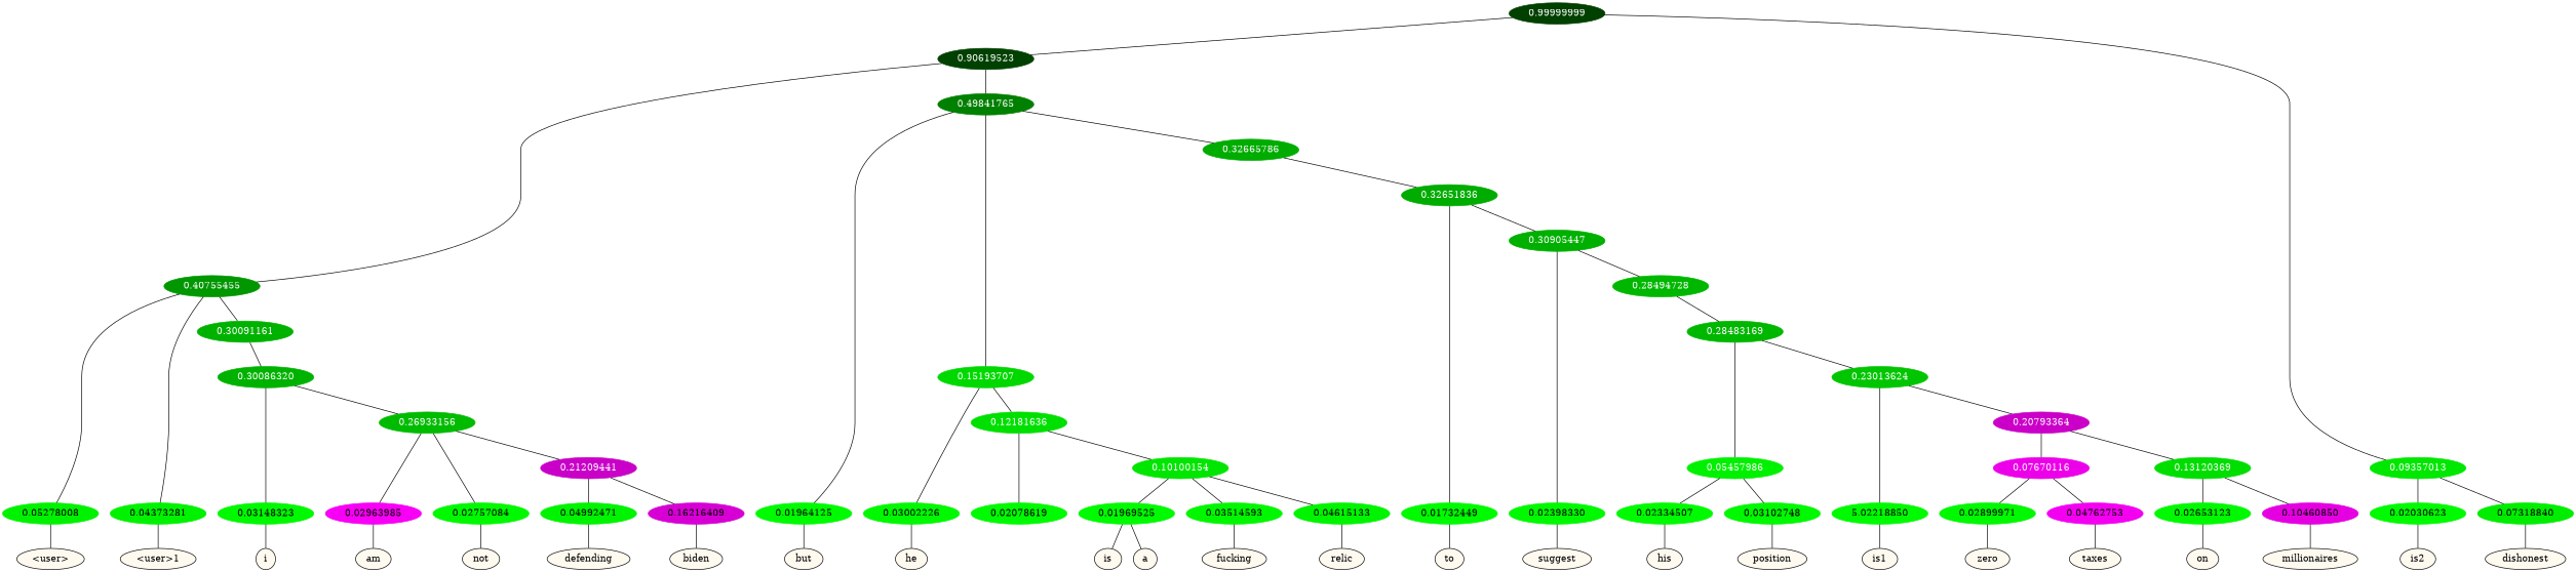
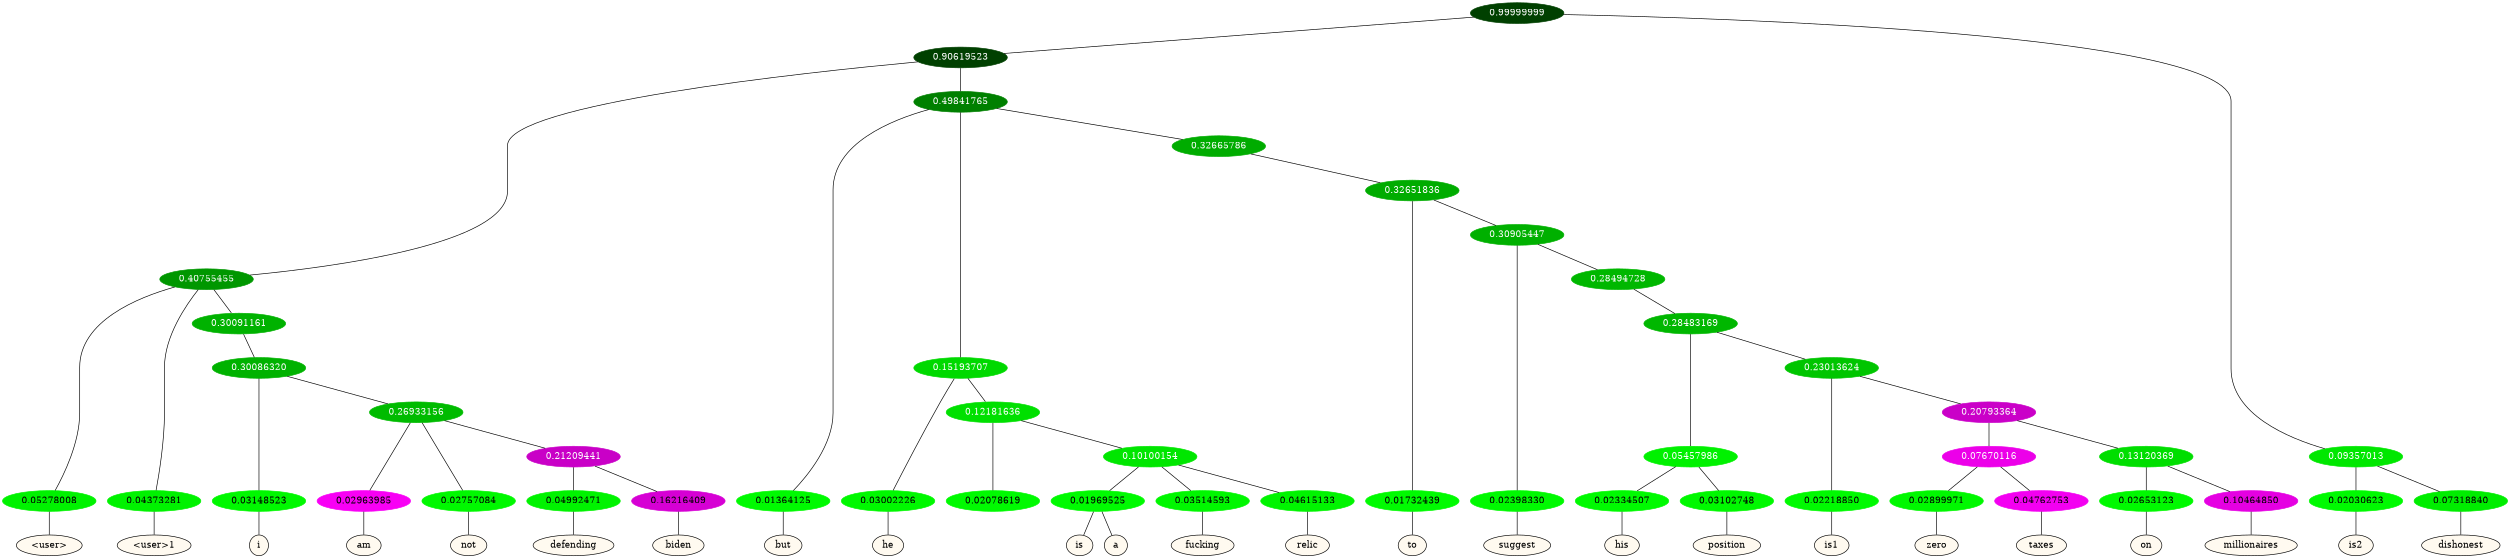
  graph {
    node [color=black format=png nodesep=0.001 ordering=out overlap_scaling=0.01 ranksep=0.001 style=filled]
    n1 [fillcolor=floralwhite height=0.15 label="\<user\>" style="filled,solid" width=0.15]
    n2 [fillcolor=floralwhite height=0.15 label="\<user\>1" style="filled,solid" width=0.15]
    n3 [fillcolor=floralwhite height=0.15 label=i style="filled,solid" width=0.15]
    n4 [fillcolor=floralwhite height=0.15 label=am style="filled,solid" width=0.15]
    n5 [fillcolor=floralwhite height=0.15 label=not style="filled,solid" width=0.15]
    n6 [fillcolor=floralwhite height=0.15 label=defending style="filled,solid" width=0.15]
    n7 [fillcolor=floralwhite height=0.15 label=biden style="filled,solid" width=0.15]
    n8 [fillcolor=floralwhite height=0.15 label=he style="filled,solid" width=0.15]
    n9 [fillcolor=floralwhite height=0.15 label=is style="filled,solid" width=0.15]
    n10 [fillcolor=floralwhite height=0.15 label=a style="filled,solid" width=0.15]
    n11 [fillcolor=floralwhite height=0.15 label=fucking style="filled,solid" width=0.15]
    n12 [fillcolor=floralwhite height=0.15 label=relic style="filled,solid" width=0.15]
    n13 [fillcolor=floralwhite height=0.15 label=but style="filled,solid" width=0.15]
    n14 [fillcolor=floralwhite height=0.15 label=to style="filled,solid" width=0.15]
    n15 [fillcolor=floralwhite height=0.15 label=suggest style="filled,solid" width=0.15]
    n16 [fillcolor=floralwhite height=0.15 label=his style="filled,solid" width=0.15]
    n17 [fillcolor=floralwhite height=0.15 label=position style="filled,solid" width=0.15]
    n18 [fillcolor=floralwhite height=0.15 label=is1 style="filled,solid" width=0.15]
    n19 [fillcolor=floralwhite height=0.15 label=zero style="filled,solid" width=0.15]
    n20 [fillcolor=floralwhite height=0.15 label=taxes style="filled,solid" width=0.15]
    n21 [fillcolor=floralwhite height=0.15 label=on style="filled,solid" width=0.15]
    n22 [fillcolor=floralwhite height=0.15 label=millionaires style="filled,solid" width=0.15]
    n23 [fillcolor=floralwhite height=0.15 label=is2 style="filled,solid" width=0.15]
    n24 [fillcolor=floralwhite height=0.15 label=dishonest style="filled,solid" width=0.15]
    n25 [color="0.334 1.000 0.947" fontcolor=black height=0.15 label=0.05278008 width=0.15]
    n26 [color="0.334 1.000 0.946" fontcolor=black height=0.15 label=0.04373281 width=0.15]
-   n27 [color="0.334 1.000 0.969" fontcolor=black height=0.15 label=0.03148323 width=0.15]
+   n27 [color="0.334 1.000 0.969" fontcolor=black height=0.15 label=0.03148523 width=0.15]
    n28 [color="0.835 1.000 0.970" fontcolor=black height=0.15 label=0.02963985 width=0.15]
    n29 [color="0.334 1.000 0.972" fontcolor=black height=0.15 label=0.02757084 width=0.15]
    n30 [color="0.334 1.000 0.950" fontcolor=black height=0.15 label=0.04992471 width=0.15]
    n31 [color="0.835 1.000 0.838" fontcolor=black height=0.15 label=0.16216409 width=0.15]
    n32 [color="0.334 1.000 0.970" fontcolor=black height=0.15 label=0.03002226 width=0.15]
    n33 [color="0.334 1.000 0.979" fontcolor=black height=0.15 label=0.02078619 width=0.15]
    n34 [color="0.334 1.000 0.980" fontcolor=black height=0.15 label=0.01969525 width=0.15]
    n35 [color="0.334 1.000 0.965" fontcolor=black height=0.15 label=0.03514593 width=0.15]
    n36 [color="0.334 1.000 0.954" fontcolor=black height=0.15 label=0.04615133 width=0.15]
-   n37 [color="0.334 1.000 0.980" fontcolor=black height=0.15 label=0.01964125 width=0.15]
-   n38 [color="0.334 1.000 0.983" fontcolor=black height=0.15 label=0.01732449 width=0.15]
+   n37 [color="0.334 1.000 0.980" fontcolor=black height=0.15 label=0.01364125 width=0.15]
+   n38 [color="0.334 1.000 0.983" fontcolor=black height=0.15 label=0.01732439 width=0.15]
    n39 [color="0.334 1.000 0.976" fontcolor=black height=0.15 label=0.02398330 width=0.15]
    n40 [color="0.334 1.000 0.977" fontcolor=black height=0.15 label=0.02334507 width=0.15]
    n41 [color="0.334 1.000 0.969" fontcolor=black height=0.15 label=0.03102748 width=0.15]
-   n42 [color="0.334 1.000 0.978" fontcolor=black height=0.15 label=5.02218850 width=0.15]
+   n42 [color="0.334 1.000 0.978" fontcolor=black height=0.15 label=0.02218850 width=0.15]
    n43 [color="0.334 1.000 0.971" fontcolor=black height=0.15 label=0.02899971 width=0.15]
    n44 [color="0.835 1.000 0.952" fontcolor=black height=0.15 label=0.04762753 width=0.15]
    n45 [color="0.334 1.000 0.973" fontcolor=black height=0.15 label=0.02653123 width=0.15]
-   n46 [color="0.835 1.000 0.895" fontcolor=black height=0.15 label=0.10460850 width=0.15]
+   n46 [color="0.835 1.000 0.895" fontcolor=black height=0.15 label=0.10464850 width=0.15]
    n47 [color="0.334 1.000 0.980" fontcolor=black height=0.15 label=0.02030623 width=0.15]
    n48 [color="0.334 1.000 0.927" fontcolor=black height=0.15 label=0.07318840 width=0.15]
    n49 [color="0.334 1.000 0.250" fontcolor=grey99 height=0.15 label=0.99999999 width=0.15]
    n50 [color="0.334 1.000 0.250" fontcolor=grey99 height=0.15 label=0.90619523 width=0.15]
    n51 [color="0.334 1.000 0.906" fontcolor=grey99 height=0.15 label=0.09357013 width=0.15]
    n52 [color="0.334 1.000 0.592" fontcolor=grey99 height=0.15 label=0.40755455 width=0.15]
    n53 [color="0.334 1.000 0.502" fontcolor=grey99 height=0.15 label=0.49841765 width=0.15]
    n54 [color="0.334 1.000 0.699" fontcolor=grey99 height=0.15 label=0.30091161 width=0.15]
    n55 [color="0.334 1.000 0.848" fontcolor=grey99 height=0.15 label=0.15193707 width=0.15]
    n56 [color="0.334 1.000 0.673" fontcolor=grey99 height=0.15 label=0.32665786 width=0.15]
    n57 [color="0.334 1.000 0.699" fontcolor=grey99 height=0.15 label=0.30086320 width=0.15]
    n58 [color="0.334 1.000 0.878" fontcolor=grey99 height=0.15 label=0.12181636 width=0.15]
    n59 [color="0.334 1.000 0.673" fontcolor=grey99 height=0.15 label=0.32651836 width=0.15]
    n60 [color="0.334 1.000 0.731" fontcolor=grey99 height=0.15 label=0.26933156 width=0.15]
    n61 [color="0.334 1.000 0.899" fontcolor=grey99 height=0.15 label=0.10100154 width=0.15]
    n62 [color="0.334 1.000 0.691" fontcolor=grey99 height=0.15 label=0.30905447 width=0.15]
    n63 [color="0.835 1.000 0.788" fontcolor=grey99 height=0.15 label=0.21209441 width=0.15]
    n64 [color="0.334 1.000 0.715" fontcolor=grey99 height=0.15 label=0.28494728 width=0.15]
    n65 [color="0.334 1.000 0.715" fontcolor=grey99 height=0.15 label=0.28483169 width=0.15]
    n66 [color="0.334 1.000 0.945" fontcolor=grey99 height=0.15 label=0.05457986 width=0.15]
    n67 [color="0.334 1.000 0.770" fontcolor=grey99 height=0.15 label=0.23013624 width=0.15]
    n68 [color="0.835 1.000 0.792" fontcolor=grey99 height=0.15 label=0.20793364 width=0.15]
    n69 [color="0.835 1.000 0.923" fontcolor=grey99 height=0.15 label=0.07670116 width=0.15]
    n70 [color="0.334 1.000 0.869" fontcolor=grey99 height=0.15 label=0.13120369 width=0.15]
    subgraph sub_1 {
      rank=same
      n1
      n2
      n3
      n4
      n5
      n6
      n7
      n8
      n9
      n10
      n11
      n12
      n13
      n14
      n15
      n16
      n17
      n18
      n19
      n20
      n21
      n22
      n23
      n24
    }
    subgraph sub_2 {
      rank=same
      n25
      n26
      n27
      n28
      n29
      n30
      n31
      n32
      n33
      n34
      n35
      n36
      n37
      n38
      n39
      n40
      n41
      n42
      n43
      n44
      n45
      n46
      n47
      n48
    }
    n25 -- n1
    n26 -- n2
    n27 -- n3
    n28 -- n4
    n29 -- n5
    n30 -- n6
    n31 -- n7
    n32 -- n8
    n34 -- n9
    n34 -- n10
    n35 -- n11
    n36 -- n12
    n37 -- n13
    n38 -- n14
    n39 -- n15
    n40 -- n16
    n41 -- n17
    n42 -- n18
    n43 -- n19
    n44 -- n20
    n45 -- n21
    n46 -- n22
    n47 -- n23
    n48 -- n24
    n49 -- n50
    n49 -- n51
    n50 -- n52
    n50 -- n53
    n51 -- n47
    n51 -- n48
    n52 -- n25
    n52 -- n26
    n52 -- n54
    n53 -- n37
    n53 -- n55
    n53 -- n56
    n54 -- n57
    n55 -- n32
    n55 -- n58
    n56 -- n59
    n57 -- n27
    n57 -- n60
    n58 -- n33
    n58 -- n61
    n59 -- n38
    n59 -- n62
    n60 -- n28
    n60 -- n29
    n60 -- n63
    n61 -- n34
    n61 -- n35
    n61 -- n36
    n62 -- n39
    n62 -- n64
    n63 -- n30
    n63 -- n31
    n64 -- n65
    n65 -- n66
    n65 -- n67
    n66 -- n40
    n66 -- n41
    n67 -- n42
    n67 -- n68
    n68 -- n69
    n68 -- n70
    n69 -- n43
    n69 -- n44
    n70 -- n45
    n70 -- n46
  }
